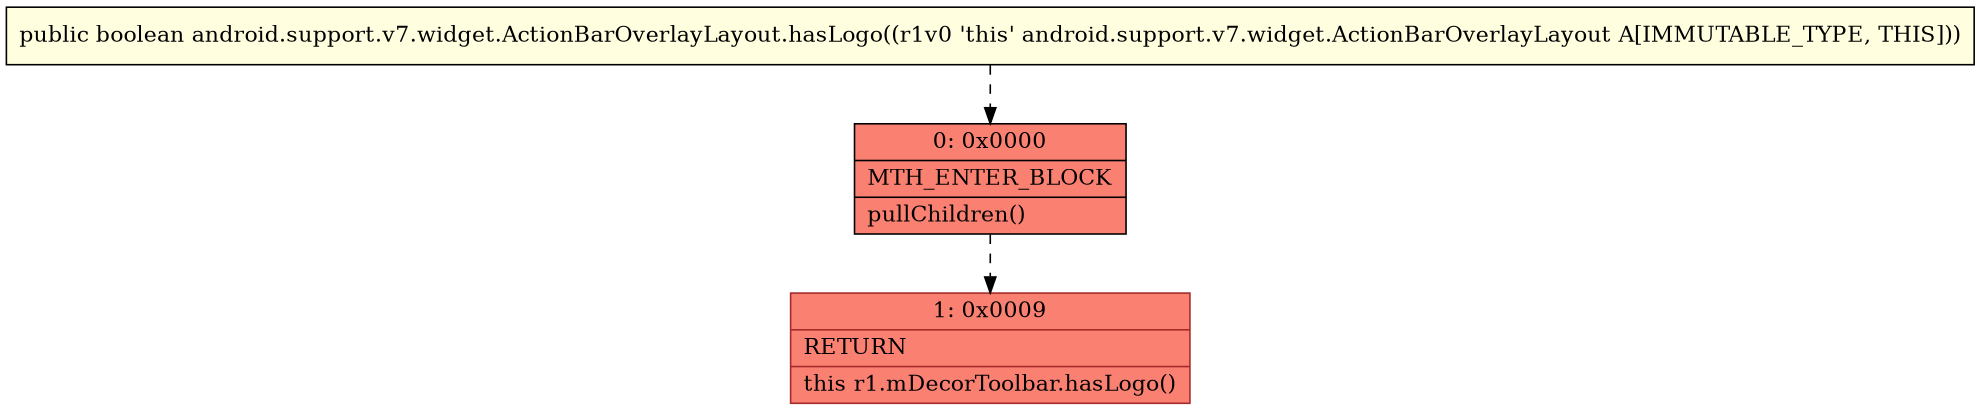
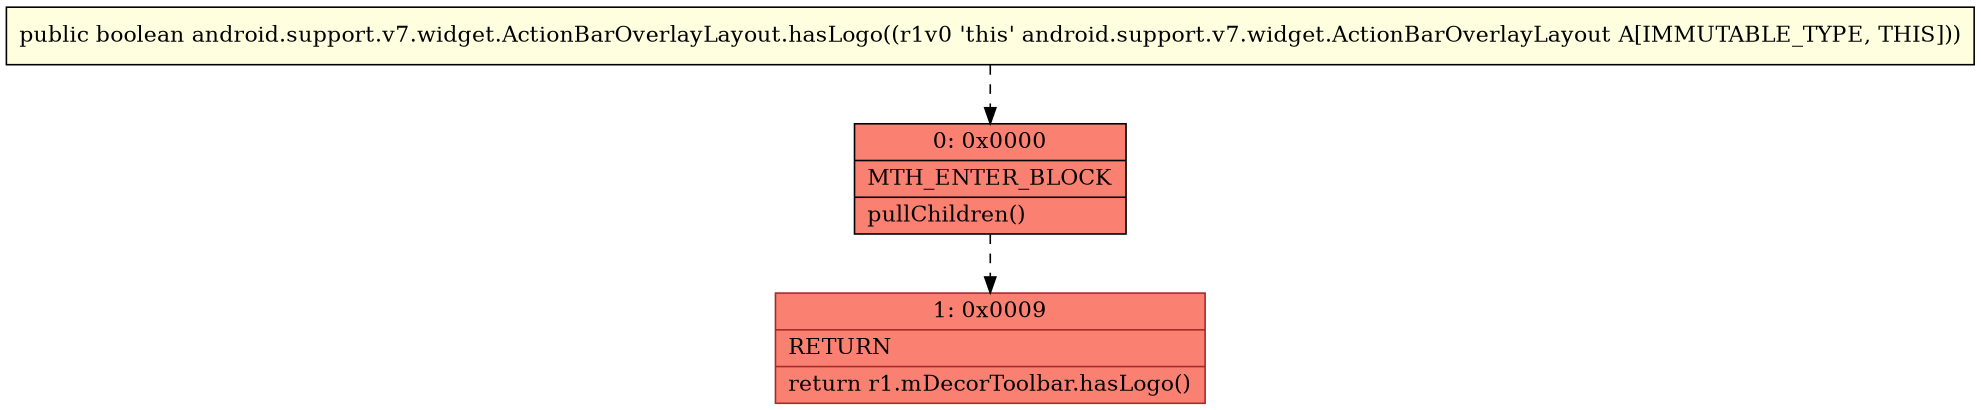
  digraph {
    node [shape=record style=filled fillcolor=salmon color=black]
    edge [style=dashed]
    n1 [label="{0\:\ 0x0000|MTH_ENTER_BLOCK\l|pullChildren()\l}"]
-   n2 [label="{1\:\ 0x0009|RETURN\l|this r1.mDecorToolbar.hasLogo()\l}" color=brown]
+   n2 [label="{1\:\ 0x0009|RETURN\l|return r1.mDecorToolbar.hasLogo()\l}" color=brown]
    n3 [label="{public boolean android.support.v7.widget.ActionBarOverlayLayout.hasLogo((r1v0 'this' android.support.v7.widget.ActionBarOverlayLayout A[IMMUTABLE_TYPE, THIS])) }" fillcolor=lightyellow]
    n1 -> n2
    n3 -> n1
  }
